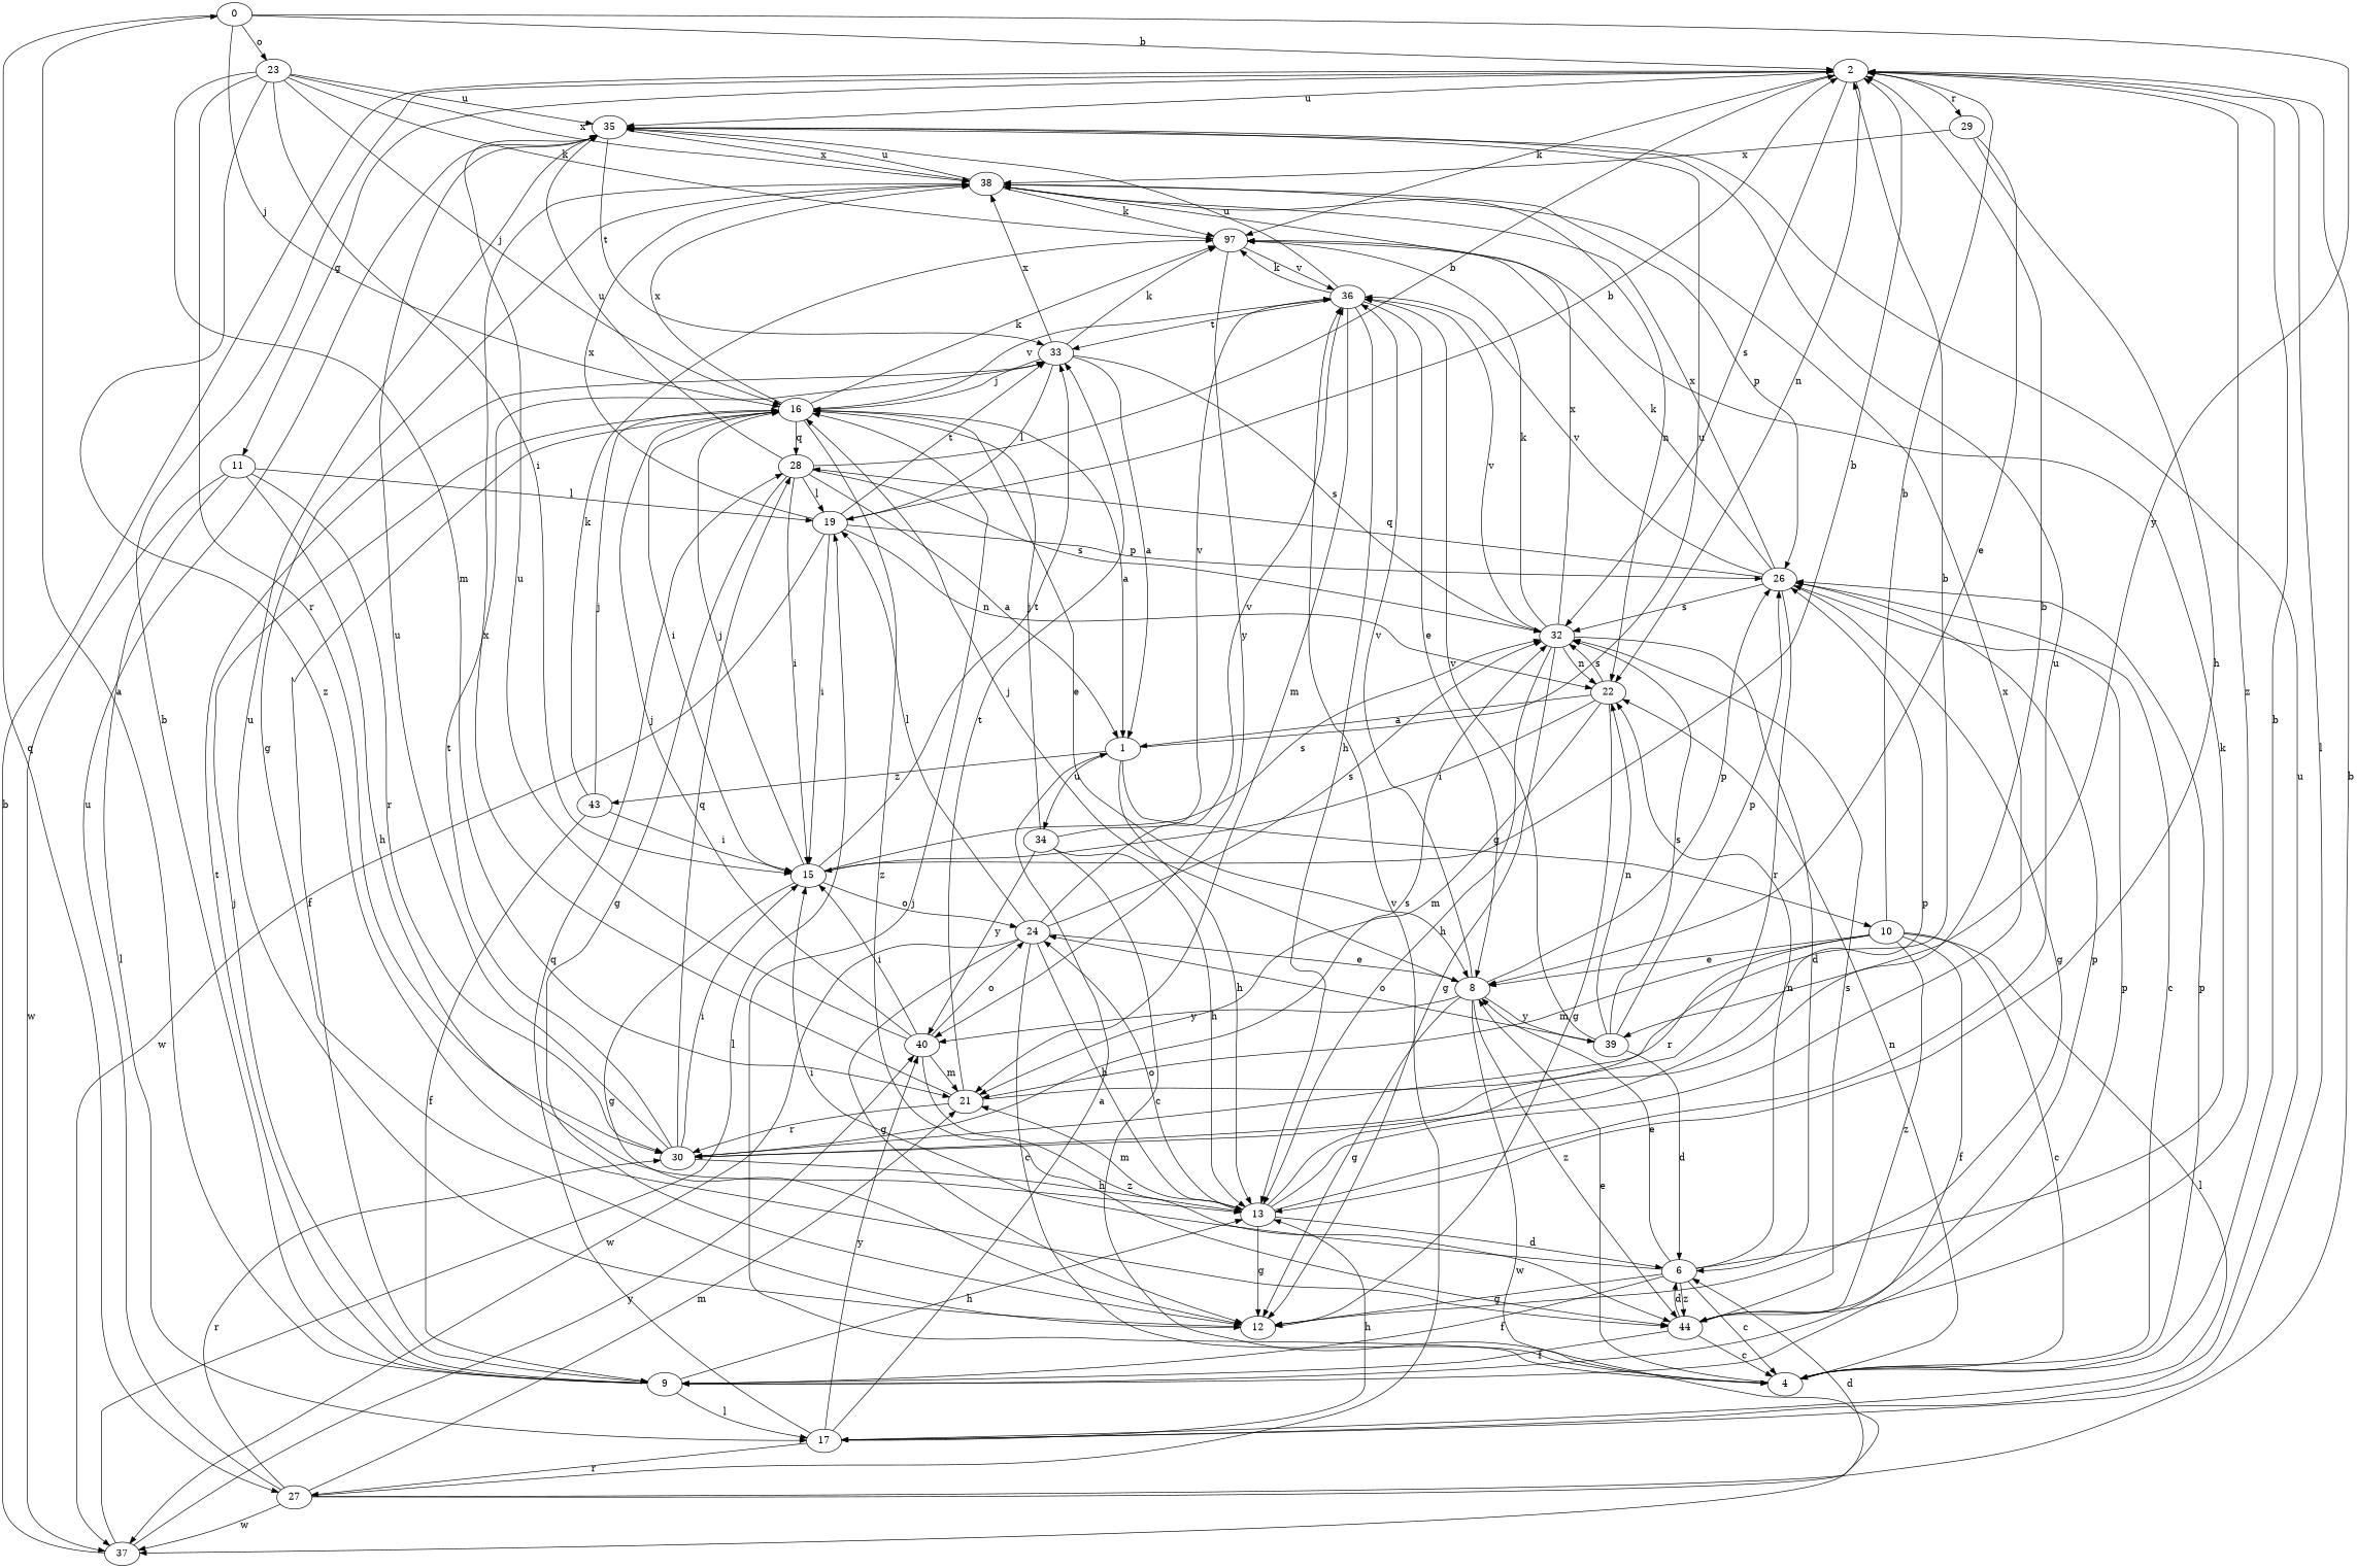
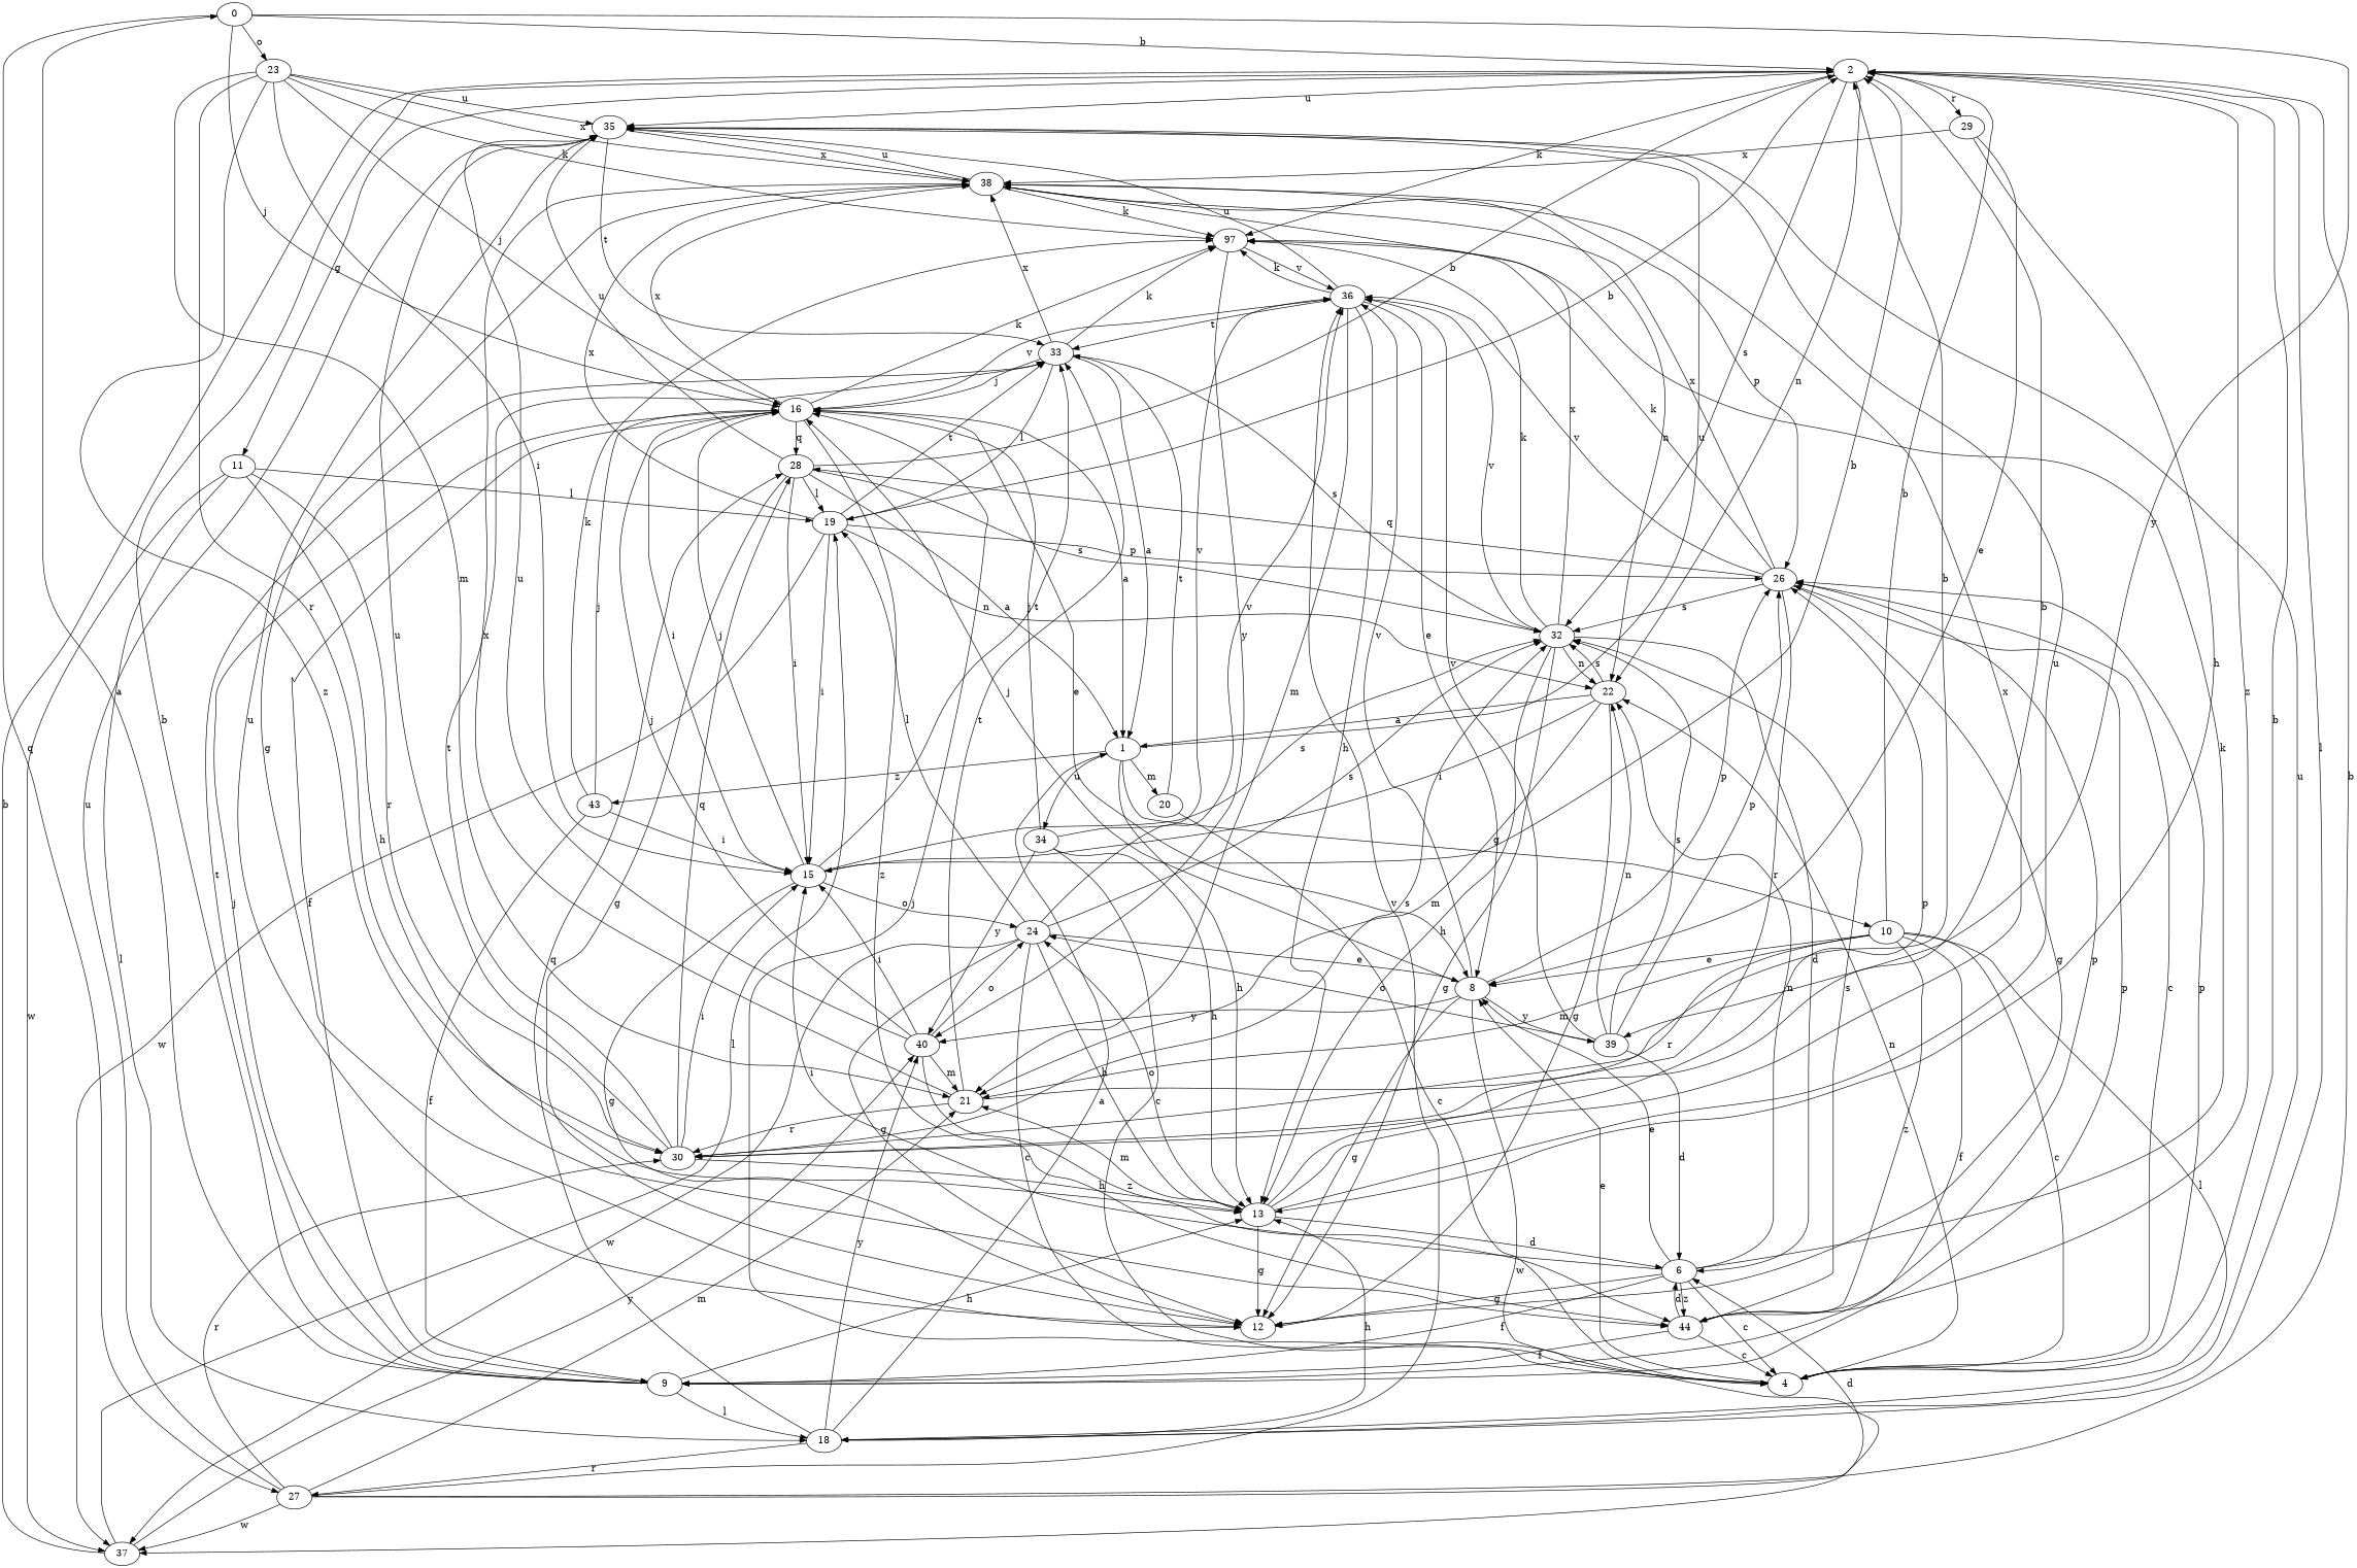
  strict digraph {
    0
    2
    16
    23
    27
    39
    35
    11
    n9 [label=97]
-   18 [label=17]
+   18
    22
    29
    32
    44
    1
    8
    9
    15
    36
    38
    28
    21
    30
    6
    37
    26
    24
    10
    13
+   20
    34
    43
    4
    12
    33
    40
    19
    0 -> 2 [label=b]
    0 -> 16 [label=j]
    0 -> 23 [label=o]
    0 -> 27 [label=q]
    0 -> 39 [label=y]
    2 -> 35 [label=u]
    2 -> 11 [label=g]
    2 -> n9 [label=k]
    2 -> 18 [label=l]
    2 -> 22 [label=n]
    2 -> 29 [label=r]
    2 -> 32 [label=s]
    2 -> 44 [label=z]
    16 -> n9 [label=k]
    16 -> 44 [label=z]
    16 -> 1 [label=a]
    16 -> 8 [label=e]
    16 -> 9 [label=f]
    16 -> 15 [label=i]
    16 -> 36 [label=v]
    16 -> 38 [label=x]
    16 -> 28 [label=q]
    23 -> 16 [label=j]
    23 -> 35 [label=u]
    23 -> n9 [label=k]
    23 -> 44 [label=z]
    23 -> 15 [label=i]
    23 -> 38 [label=x]
    23 -> 21 [label=m]
    23 -> 30 [label=r]
    27 -> 2 [label=b]
    27 -> 35 [label=u]
    27 -> 36 [label=v]
    27 -> 21 [label=m]
    27 -> 30 [label=r]
    27 -> 6 [label=d]
    27 -> 37 [label=w]
    39 -> 22 [label=n]
    39 -> 32 [label=s]
    39 -> 36 [label=v]
    39 -> 6 [label=d]
    39 -> 26 [label=p]
    39 -> 24 [label=o]
    35 -> 38 [label=x]
    35 -> 33 [label=t]
    11 -> 18 [label=l]
    11 -> 30 [label=r]
    11 -> 37 [label=w]
    11 -> 13 [label=h]
    11 -> 19 [label=l]
    n9 -> 36 [label=v]
    n9 -> 40 [label=y]
    18 -> 27 [label=r]
    18 -> 35 [label=u]
    18 -> 1 [label=a]
    18 -> 28 [label=q]
    18 -> 13 [label=h]
    18 -> 40 [label=y]
    22 -> 32 [label=s]
    22 -> 1 [label=a]
    22 -> 15 [label=i]
    22 -> 21 [label=m]
    22 -> 12 [label=g]
    29 -> 8 [label=e]
    29 -> 38 [label=x]
    29 -> 13 [label=h]
    32 -> n9 [label=k]
    32 -> 22 [label=n]
    32 -> 36 [label=v]
    32 -> 38 [label=x]
    32 -> 6 [label=d]
    32 -> 13 [label=h]
    32 -> 12 [label=g]
    44 -> 32 [label=s]
    44 -> 9 [label=f]
    44 -> 6 [label=d]
    44 -> 26 [label=p]
    44 -> 4 [label=c]
    1 -> 35 [label=u]
    1 -> 10 [label=g]
    1 -> 13 [label=h]
+   1 -> 20 [label=m]
    1 -> 34 [label=u]
    1 -> 43 [label=z]
    8 -> 16 [label=j]
    8 -> 39 [label=y]
-   8 -> 44 [label=z]
    8 -> 36 [label=v]
    8 -> 37 [label=w]
    8 -> 26 [label=p]
    8 -> 12 [label=g]
    8 -> 40 [label=y]
    9 -> 0 [label=a]
    9 -> 2 [label=b]
    9 -> 16 [label=j]
    9 -> 18 [label=l]
    9 -> 26 [label=p]
    9 -> 13 [label=h]
    9 -> 33 [label=t]
    15 -> 2 [label=b]
    15 -> 16 [label=j]
    15 -> 32 [label=s]
    15 -> 24 [label=o]
    15 -> 12 [label=g]
    15 -> 33 [label=t]
    36 -> 35 [label=u]
    36 -> n9 [label=k]
    36 -> 8 [label=e]
    36 -> 21 [label=m]
    36 -> 13 [label=h]
    36 -> 33 [label=t]
    38 -> 35 [label=u]
    38 -> n9 [label=k]
    38 -> 22 [label=n]
    38 -> 26 [label=p]
    38 -> 12 [label=g]
    28 -> 2 [label=b]
    28 -> 35 [label=u]
    28 -> 32 [label=s]
    28 -> 1 [label=a]
    28 -> 15 [label=i]
    28 -> 12 [label=g]
    28 -> 19 [label=l]
    21 -> 2 [label=b]
    21 -> 38 [label=x]
    21 -> 30 [label=r]
    21 -> 33 [label=t]
    30 -> 2 [label=b]
    30 -> 35 [label=u]
    30 -> 32 [label=s]
    30 -> 15 [label=i]
    30 -> 28 [label=q]
    30 -> 13 [label=h]
    30 -> 33 [label=t]
    6 -> n9 [label=k]
    6 -> 22 [label=n]
    6 -> 44 [label=z]
    6 -> 8 [label=e]
    6 -> 9 [label=f]
    6 -> 15 [label=i]
    6 -> 4 [label=c]
    6 -> 12 [label=g]
    37 -> 2 [label=b]
    37 -> 40 [label=y]
    37 -> 19 [label=l]
    26 -> n9 [label=k]
    26 -> 32 [label=s]
    26 -> 36 [label=v]
    26 -> 38 [label=x]
    26 -> 28 [label=q]
    26 -> 30 [label=r]
    26 -> 4 [label=c]
    26 -> 12 [label=g]
    24 -> 32 [label=s]
    24 -> 8 [label=e]
    24 -> 36 [label=v]
    24 -> 37 [label=w]
    24 -> 13 [label=h]
    24 -> 4 [label=c]
    24 -> 12 [label=g]
    24 -> 19 [label=l]
    10 -> 2 [label=b]
    10 -> 18 [label=l]
    10 -> 44 [label=z]
    10 -> 8 [label=e]
    10 -> 9 [label=f]
    10 -> 21 [label=m]
    10 -> 30 [label=r]
    10 -> 4 [label=c]
    13 -> 35 [label=u]
    13 -> 38 [label=x]
    13 -> 21 [label=m]
    13 -> 6 [label=d]
    13 -> 26 [label=p]
    13 -> 24 [label=o]
    13 -> 12 [label=g]
+   20 -> 4 [label=c]
+   20 -> 33 [label=t]
    34 -> 16 [label=j]
    34 -> 36 [label=v]
    34 -> 13 [label=h]
    34 -> 4 [label=c]
    34 -> 40 [label=y]
    43 -> 16 [label=j]
    43 -> n9 [label=k]
    43 -> 9 [label=f]
    43 -> 15 [label=i]
    4 -> 2 [label=b]
    4 -> 16 [label=j]
    4 -> 22 [label=n]
    4 -> 8 [label=e]
    4 -> 26 [label=p]
    12 -> 35 [label=u]
    33 -> 16 [label=j]
    33 -> n9 [label=k]
    33 -> 32 [label=s]
    33 -> 1 [label=a]
    33 -> 38 [label=x]
    33 -> 19 [label=l]
    40 -> 16 [label=j]
    40 -> 35 [label=u]
    40 -> 44 [label=z]
    40 -> 15 [label=i]
    40 -> 21 [label=m]
    40 -> 24 [label=o]
    19 -> 2 [label=b]
    19 -> 22 [label=n]
    19 -> 15 [label=i]
    19 -> 38 [label=x]
    19 -> 37 [label=w]
    19 -> 26 [label=p]
    19 -> 33 [label=t]
  }
